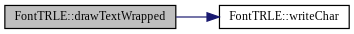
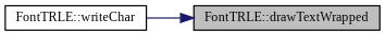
  digraph {
    rankdir=LR
    fontname="Liberation Serif"
    node [color=black fontname="Liberation Serif" fontsize=10 shape=record style=filled]
    n1 [fillcolor=grey75 fontcolor=black height=0.2 label="FontTRLE::drawTextWrapped" width=0.4]
    n2 [fillcolor=white height=0.2 label="FontTRLE::writeChar" width=0.4]
-   n1 -> n2 [color=midnightblue fontname="Liberation Serif" fontsize=10 labelfontname=Helvetica labelfontsize=10 style=solid]
+   n2 -> n1 [color=midnightblue fontname="Liberation Serif" fontsize=10 labelfontname=Helvetica labelfontsize=10 style=solid]
  }
